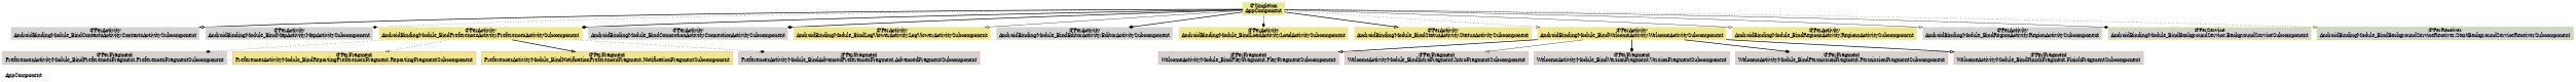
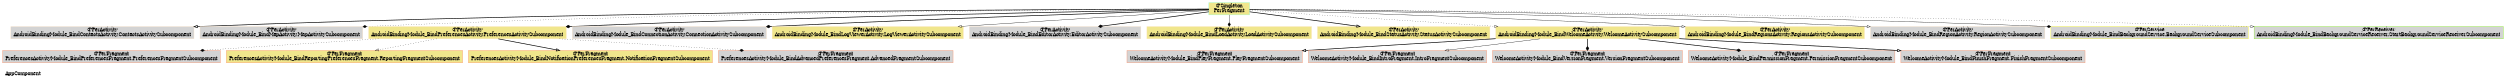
  digraph {
    compound=true
    label=AppComponent
    labeljust=l
    rankdir=TB
    node [color=bisque shape=rectangle style=filled fillcolor=lightgrey]
    edge [style=bold arrowhead=onormal]
-   n1 [color=aquamarine label="@Singleton\nAppComponent" fillcolor=khaki]
+   n1 [color=aquamarine label="@Singleton\nPerFragment" fillcolor=khaki]
    n2 [label="@PerActivity\nAndroidBindingModule_BindContactsActivity.ContactsActivitySubcomponent"]
    n3 [label="@PerActivity\nAndroidBindingModule_BindMapActivity.MapActivitySubcomponent"]
    n4 [label="@PerActivity\nAndroidBindingModule_BindPreferencesActivity.PreferencesActivitySubcomponent" fillcolor=khaki]
    n5 [label="@PerActivity\nAndroidBindingModule_BindConnectionActivity.ConnectionActivitySubcomponent"]
    n6 [label="@PerActivity\nAndroidBindingModule_BindLogViewerActivity.LogViewerActivitySubcomponent" fillcolor=khaki]
    n7 [label="@PerActivity\nAndroidBindingModule_BindEditorActivity.EditorActivitySubcomponent"]
    n8 [label="@PerActivity\nAndroidBindingModule_BindLoadActivity.LoadActivitySubcomponent" fillcolor=khaki]
    n9 [label="@PerActivity\nAndroidBindingModule_BindStatusActivity.StatusActivitySubcomponent" fillcolor=khaki]
    n10 [label="@PerActivity\nAndroidBindingModule_BindWelcomeActivity.WelcomeActivitySubcomponent" fillcolor=khaki]
    n11 [label="@PerActivity\nAndroidBindingModule_BindRegionsActivity.RegionsActivitySubcomponent" fillcolor=khaki]
    n12 [label="@PerActivity\nAndroidBindingModule_BindRegionActivity.RegionActivitySubcomponent"]
    n13 [color=yellow1 label="@PerService\nAndroidBindingModule_BindBackgroundService.BackgroundServiceSubcomponent"]
    n14 [color=chartreuse2 label="@PerReceiver\nAndroidBindingModule_BindBackgroundServiceReceiver.StartBackgroundServiceReceiverSubcomponent"]
    n15 [color=coral label="@PerFragment\nPreferencesActivityModule_BindPreferencesFragment.PreferencesFragmentSubcomponent"]
    n16 [color=coral label="@PerFragment\nPreferencesActivityModule_BindReportingPreferencesFragment.ReportingFragmentSubcomponent" fillcolor=khaki]
    n17 [color=coral label="@PerFragment\nPreferencesActivityModule_BindNotificationPreferencesFragment.NotificationFragmentSubcomponent" fillcolor=khaki]
    n18 [color=coral label="@PerFragment\nPreferencesActivityModule_BindAdvancedPreferencesFragment.AdvancedFragmentSubcomponent"]
    n19 [color=coral label="@PerFragment\nWelcomeActivityModule_BindPlayFragment.PlayFragmentSubcomponent"]
    n20 [color=coral label="@PerFragment\nWelcomeActivityModule_BindIntroFragment.IntroFragmentSubcomponent"]
    n21 [color=coral label="@PerFragment\nWelcomeActivityModule_BindVersionFragment.VersionFragmentSubcomponent"]
    n22 [color=coral label="@PerFragment\nWelcomeActivityModule_BindPermissionFragment.PermissionFragmentSubcomponent"]
    n23 [color=coral label="@PerFragment\nWelcomeActivityModule_BindFinishFragment.FinishFragmentSubcomponent"]
    n1 -> n2
    n1 -> n3 [style=dotted arrowhead=diamond]
    n1 -> n4 [arrowhead=diamond]
    n1 -> n5 [arrowhead=diamond]
    n1 -> n6 [style=solid]
    n1 -> n7 [arrowhead=diamond]
    n1 -> n8 [style=solid arrowhead=diamond]
    n1 -> n9
    n1 -> n10 [style=dotted]
    n1 -> n11 [style=solid]
    n1 -> n12 [style=solid]
    n1 -> n13 [style=solid arrowhead=diamond]
    n1 -> n14 [style=dotted]
    n4 -> n15 [style=dotted arrowhead=diamond]
    n4 -> n16 [style=dotted]
    n4 -> n17
    n4 -> n18 [style=dotted arrowhead=diamond]
    n10 -> n19
    n10 -> n20 [style=solid]
    n10 -> n21 [arrowhead=diamond]
    n10 -> n22 [arrowhead=diamond]
    n10 -> n23
  }
